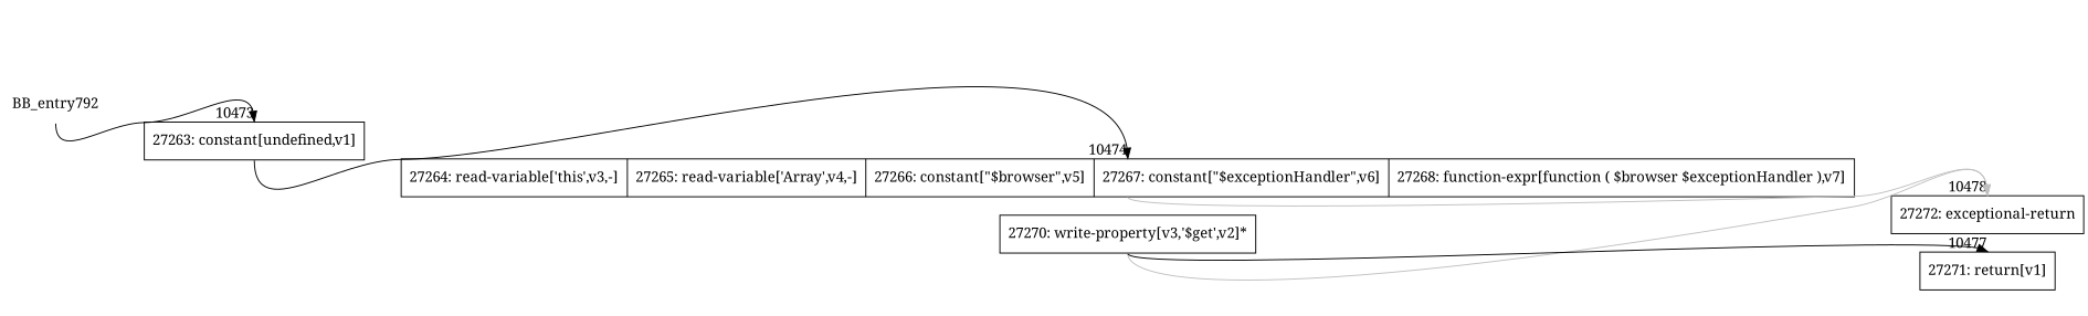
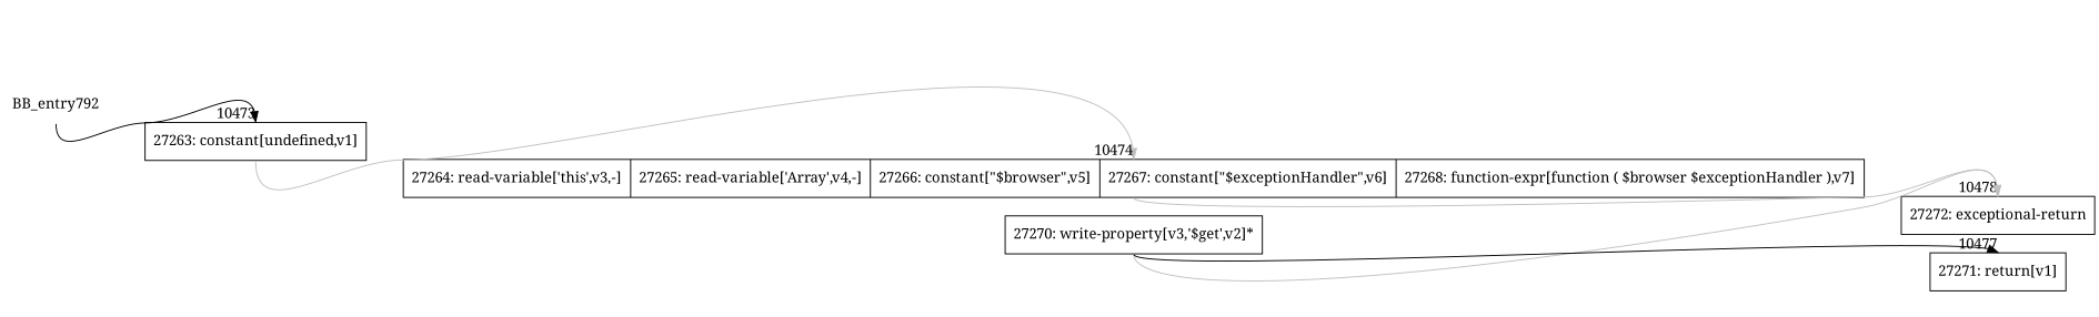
  digraph {
    fontname="Noto Serif"
    rankdir=LR
    node [fontname="Noto Serif" shape=record]
    edge [fontname="Noto Serif" headport=n tailport=s]
    n1 [label=BB_entry792 shape=none]
    n2 [label="{27263: constant[undefined,v1]}"]
    n3 [label="{27264: read-variable['this',v3,-]|27265: read-variable['Array',v4,-]|27266: constant[\"$browser\",v5]|27267: constant[\"$exceptionHandler\",v6]|27268: function-expr[function ( $browser $exceptionHandler ),v7]}"]
    n4 [label="{27272: exceptional-return}"]
    n5 [label="{27270: write-property[v3,'$get',v2]*}"]
    n6 [label="{27271: return[v1]}"]
    n1 -> n2 [headlabel="    10473"]
-   n2 -> n3 [headlabel="      10474"]
+   n2 -> n3 [headlabel="      10474" color=gray]
    n3 -> n4 [color=gray headlabel="      10478"]
    n5 -> n4 [color=gray]
    n5 -> n6 [headlabel="      10477"]
  }
